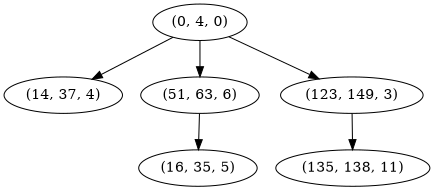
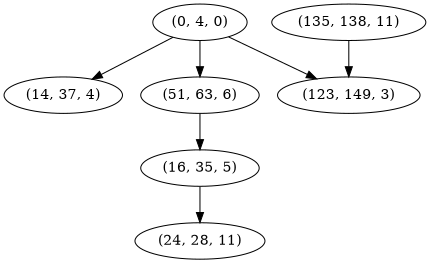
  digraph {
    n1 [label="(0, 4, 0)"]
    "(14, 37, 4)"
    "(51, 63, 6)"
    "(123, 149, 3)"
    "(16, 35, 5)"
    "(135, 138, 11)"
+   "(24, 28, 11)"
    n1 -> "(14, 37, 4)"
    n1 -> "(51, 63, 6)"
    n1 -> "(123, 149, 3)"
    "(51, 63, 6)" -> "(16, 35, 5)"
-   "(123, 149, 3)" -> "(135, 138, 11)"
+   "(135, 138, 11)" -> "(123, 149, 3)"
+   "(16, 35, 5)" -> "(24, 28, 11)"
  }
